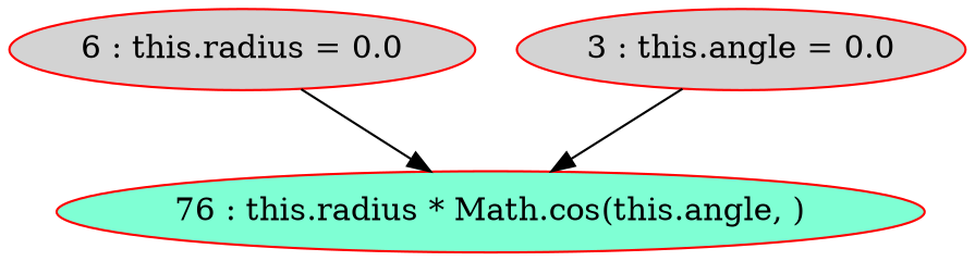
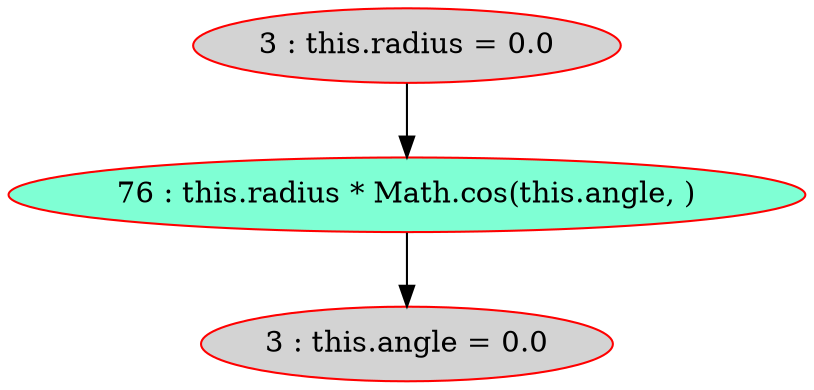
  digraph {
    node [color=red fillcolor=lightgrey style=filled]
    n1 [fillcolor=aquamarine label="76 : this.radius * Math.cos(this.angle, )"]
-   "3 : this.radius = 0.0" [label="6 : this.radius = 0.0"]
+   "3 : this.radius = 0.0"
    "3 : this.angle = 0.0"
    "3 : this.radius = 0.0" -> n1
-   "3 : this.angle = 0.0" -> n1
+   n1 -> "3 : this.angle = 0.0"
  }
